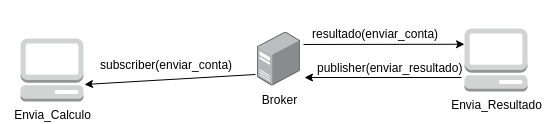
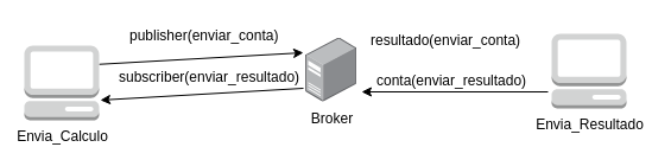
  <mxCell id="0" />
  <mxCell id="1" parent="0" />
+ <mxCell id="2" style="edgeStyle=none;rounded=0;orthogonalLoop=1;jettySize=auto;html=1;entryX=-0.047;entryY=0.231;entryDx=0;entryDy=0;entryPerimeter=0;exitX=1;exitY=0.25;exitDx=0;exitDy=0;exitPerimeter=0;" parent="1" source="3" target="8" edge="1"><mxGeometry relative="1" as="geometry" /></mxCell>
  <mxCell id="3" value="Envia_Calculo" style="outlineConnect=0;dashed=0;verticalLabelPosition=bottom;verticalAlign=top;align=center;html=1;shape=mxgraph.aws3.management_console;fillColor=#D2D3D3;gradientColor=none;" parent="1" vertex="1"><mxGeometry x="20" y="38" width="63" height="63" as="geometry" /></mxCell>
  <mxCell id="4" style="edgeStyle=none;rounded=0;orthogonalLoop=1;jettySize=auto;html=1;exitX=-0.048;exitY=0.794;exitDx=0;exitDy=0;exitPerimeter=0;" parent="1" edge="1"><mxGeometry relative="1" as="geometry"><mxPoint x="460.976" y="77.022" as="sourcePoint" /><mxPoint x="304" y="77" as="targetPoint" /></mxGeometry></mxCell>
  <mxCell id="5" value="Envia_Resultado" style="outlineConnect=0;dashed=0;verticalLabelPosition=bottom;verticalAlign=top;align=center;html=1;shape=mxgraph.aws3.management_console;fillColor=#D2D3D3;gradientColor=none;" parent="1" vertex="1"><mxGeometry x="464" y="28" width="63" height="63" as="geometry" /></mxCell>
- <mxCell id="6" style="edgeStyle=none;rounded=0;orthogonalLoop=1;jettySize=auto;html=1;entryX=0;entryY=0.25;entryDx=0;entryDy=0;entryPerimeter=0;exitX=1.07;exitY=0.231;exitDx=0;exitDy=0;exitPerimeter=0;" parent="1" source="8" target="5" edge="1"><mxGeometry relative="1" as="geometry" /></mxCell>
  <mxCell id="7" style="edgeStyle=none;rounded=0;orthogonalLoop=1;jettySize=auto;html=1;entryX=1.016;entryY=0.73;entryDx=0;entryDy=0;entryPerimeter=0;" parent="1" target="3" edge="1"><mxGeometry relative="1" as="geometry"><mxPoint x="255" y="74" as="sourcePoint" /></mxGeometry></mxCell>
  <mxCell id="8" value="Broker" style="points=[];aspect=fixed;html=1;align=center;shadow=0;dashed=0;image;image=img/lib/allied_telesis/computer_and_terminals/Server_Desktop.svg;" parent="1" vertex="1"><mxGeometry x="257" y="31.5" width="43" height="54" as="geometry" /></mxCell>
+ <mxCell id="9" value="publisher(enviar_conta)" style="text;html=1;resizable=0;points=[];autosize=1;align=left;verticalAlign=top;spacingTop=-4;" parent="1" vertex="1"><mxGeometry x="107" y="20" width="140" height="20" as="geometry" /></mxCell>
  <mxCell id="10" value="resultado(enviar_conta)" style="text;html=1;resizable=0;points=[];autosize=1;align=left;verticalAlign=top;spacingTop=-4;" parent="1" vertex="1"><mxGeometry x="310" y="24" width="150" height="20" as="geometry" /></mxCell>
- <mxCell id="11" value="publisher(enviar_resultado)" style="text;html=1;resizable=0;points=[];autosize=1;align=left;verticalAlign=top;spacingTop=-4;" parent="1" vertex="1"><mxGeometry x="315" y="58" width="160" height="20" as="geometry" /></mxCell>
- <mxCell id="12" value="subscriber(enviar_conta)" style="text;html=1;resizable=0;points=[];autosize=1;align=left;verticalAlign=top;spacingTop=-4;" parent="1" vertex="1"><mxGeometry x="98" y="55" width="170" height="20" as="geometry" /></mxCell>
+ <mxCell id="11" value="conta(enviar_resultado)" style="text;html=1;resizable=0;points=[];autosize=1;align=left;verticalAlign=top;spacingTop=-4;" parent="1" vertex="1"><mxGeometry x="315" y="58" width="160" height="20" as="geometry" /></mxCell>
+ <mxCell id="12" value="subscriber(enviar_resultado)" style="text;html=1;resizable=0;points=[];autosize=1;align=left;verticalAlign=top;spacingTop=-4;" parent="1" vertex="1"><mxGeometry x="98" y="55" width="170" height="20" as="geometry" /></mxCell>
